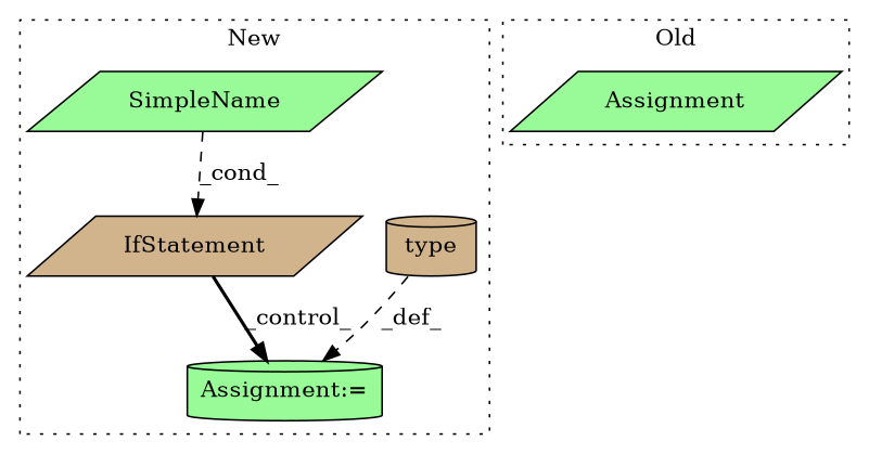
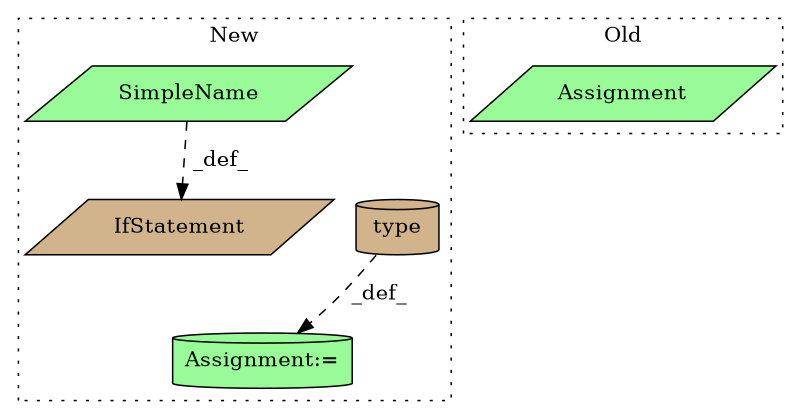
  digraph {
    node [fillcolor=palegreen shape=parallelogram style=filled]
    edge [style=dashed]
    n1 [a=32 fillcolor=tan l="5,1" label=type s="4104,4112" shape=cylinder]
    n2 [a=25 fillcolor=tan l="4,2" label=IfStatement s="4089,4126"]
    n3 [a=42 label=SimpleName]
    n4 [a=7 l=1 label="Assignment:=" s=4761 shape=cylinder]
    n5 [a=113 l=39 label=Assignment s=4194]
    subgraph cluster_1 {
      label=New
      style=dotted
      n1
      n2
      n3
      n4
    }
    subgraph cluster_2 {
      label=Old
      style=dotted
      n5
    }
    n1 -> n4 [label=_def_]
-   n2 -> n4 [label=_control_ style=bold]
-   n3 -> n2 [label=_cond_]
+   n3 -> n2 [label=_def_]
  }
